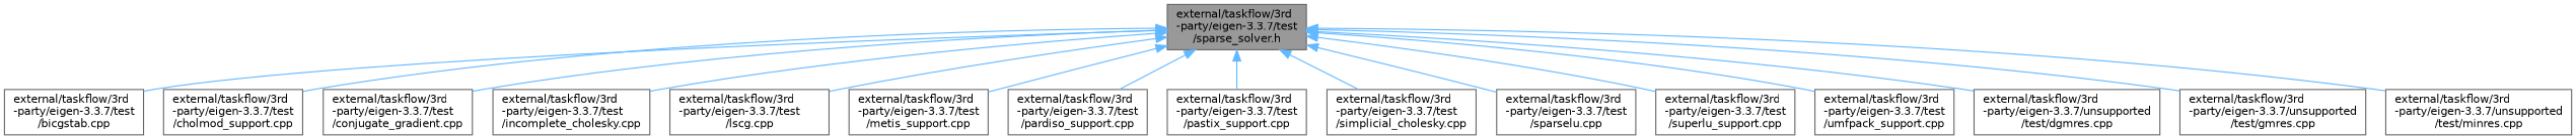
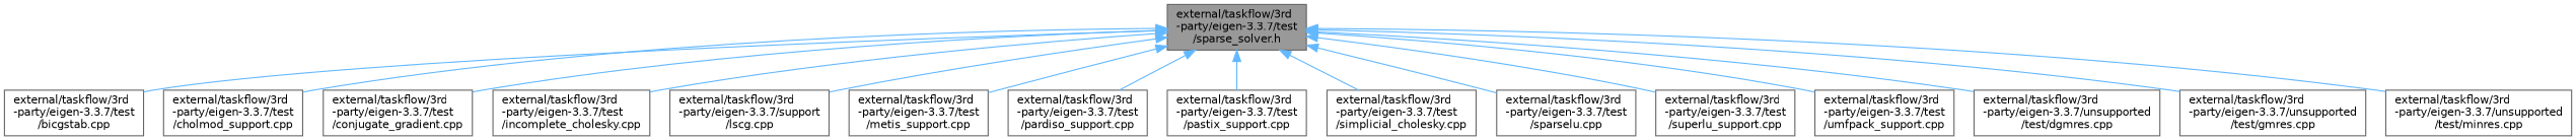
  digraph {
    node [color=grey40 fillcolor=white fontname=Helvetica fontsize=10 shape=box style=filled]
    edge [color=steelblue1 dir=back fontname=Helvetica fontsize=10 labelfontname=Helvetica labelfontsize=10 style=solid]
    n1 [color=gray40 fillcolor=grey60 fontcolor=black height=0.2 label="external/taskflow/3rd\l-party/eigen-3.3.7/test\l/sparse_solver.h" width=0.4]
    n2 [height=0.2 label="external/taskflow/3rd\l-party/eigen-3.3.7/test\l/bicgstab.cpp" width=0.4]
    n3 [height=0.2 label="external/taskflow/3rd\l-party/eigen-3.3.7/test\l/cholmod_support.cpp" width=0.4]
    n4 [height=0.2 label="external/taskflow/3rd\l-party/eigen-3.3.7/test\l/conjugate_gradient.cpp" width=0.4]
    n5 [height=0.2 label="external/taskflow/3rd\l-party/eigen-3.3.7/test\l/incomplete_cholesky.cpp" width=0.4]
-   n6 [height=0.2 label="external/taskflow/3rd\l-party/eigen-3.3.7/test\l/lscg.cpp" width=0.4]
+   n6 [height=0.2 label="external/taskflow/3rd\l-party/eigen-3.3.7/support\l/lscg.cpp" width=0.4]
    n7 [height=0.2 label="external/taskflow/3rd\l-party/eigen-3.3.7/test\l/metis_support.cpp" width=0.4]
    n8 [height=0.2 label="external/taskflow/3rd\l-party/eigen-3.3.7/test\l/pardiso_support.cpp" width=0.4]
    n9 [height=0.2 label="external/taskflow/3rd\l-party/eigen-3.3.7/test\l/pastix_support.cpp" width=0.4]
    n10 [height=0.2 label="external/taskflow/3rd\l-party/eigen-3.3.7/test\l/simplicial_cholesky.cpp" width=0.4]
    n11 [height=0.2 label="external/taskflow/3rd\l-party/eigen-3.3.7/test\l/sparselu.cpp" width=0.4]
    n12 [height=0.2 label="external/taskflow/3rd\l-party/eigen-3.3.7/test\l/superlu_support.cpp" width=0.4]
    n13 [height=0.2 label="external/taskflow/3rd\l-party/eigen-3.3.7/test\l/umfpack_support.cpp" width=0.4]
    n14 [height=0.2 label="external/taskflow/3rd\l-party/eigen-3.3.7/unsupported\l/test/dgmres.cpp" width=0.4]
    n15 [height=0.2 label="external/taskflow/3rd\l-party/eigen-3.3.7/unsupported\l/test/gmres.cpp" width=0.4]
    n16 [height=0.2 label="external/taskflow/3rd\l-party/eigen-3.3.7/unsupported\l/test/minres.cpp" width=0.4]
    n1 -> n2
    n1 -> n3
    n1 -> n4
    n1 -> n5
    n1 -> n6
    n1 -> n7
    n1 -> n8
    n1 -> n9
    n1 -> n10
    n1 -> n11
    n1 -> n12
    n1 -> n13
    n1 -> n14
    n1 -> n15
    n1 -> n16
  }
